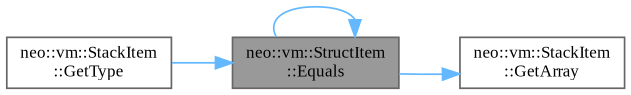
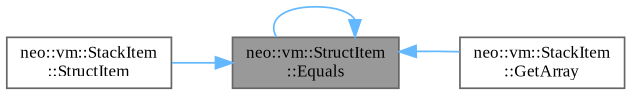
  digraph {
    fontname="Liberation Serif"
    rankdir=LR
    node [color=grey40 fillcolor=white fontname="Liberation Serif" fontsize=10 shape=box style=filled]
    edge [color=steelblue1 fontname="Liberation Serif" fontsize=10 labelfontname=Helvetica labelfontsize=10 style=solid]
    n1 [color=gray40 fillcolor=grey60 fontcolor=black height=0.2 label="neo::vm::StructItem\l::Equals" width=0.4]
    n2 [height=0.2 label="neo::vm::StackItem\l::GetArray" width=0.4]
-   n3 [height=0.2 label="neo::vm::StackItem\l::GetType" width=0.4]
+   n3 [height=0.2 label="neo::vm::StackItem\l::StructItem" width=0.4]
    n1 -> n1
-   n1 -> n2
+   n2 -> n1
    n3 -> n1
  }
